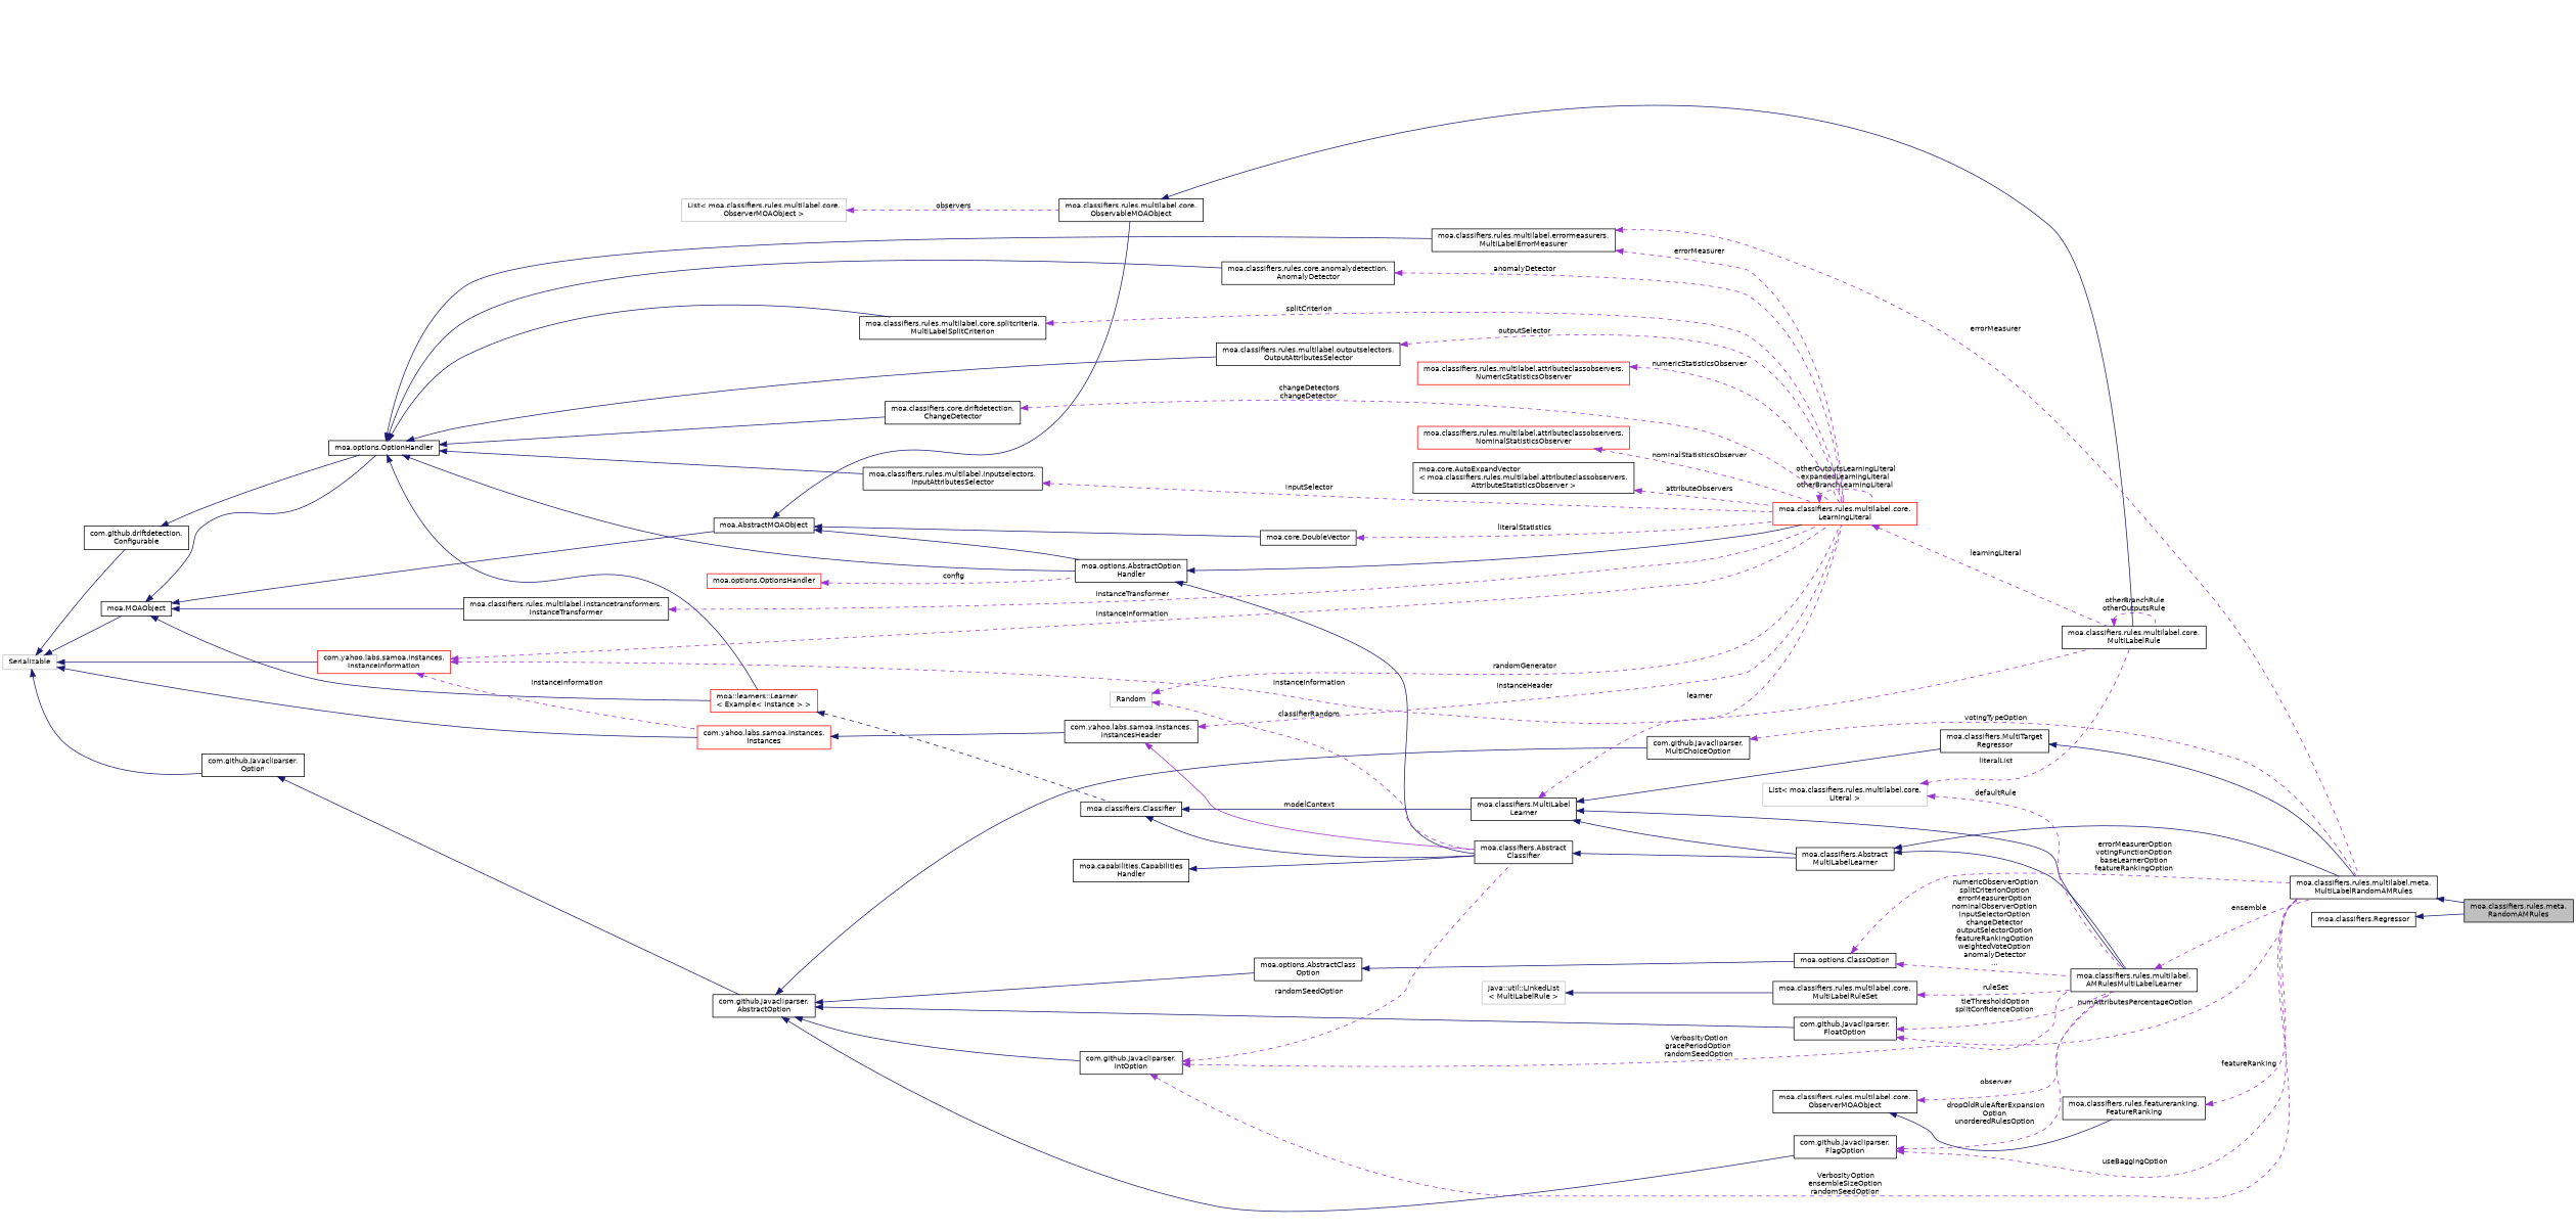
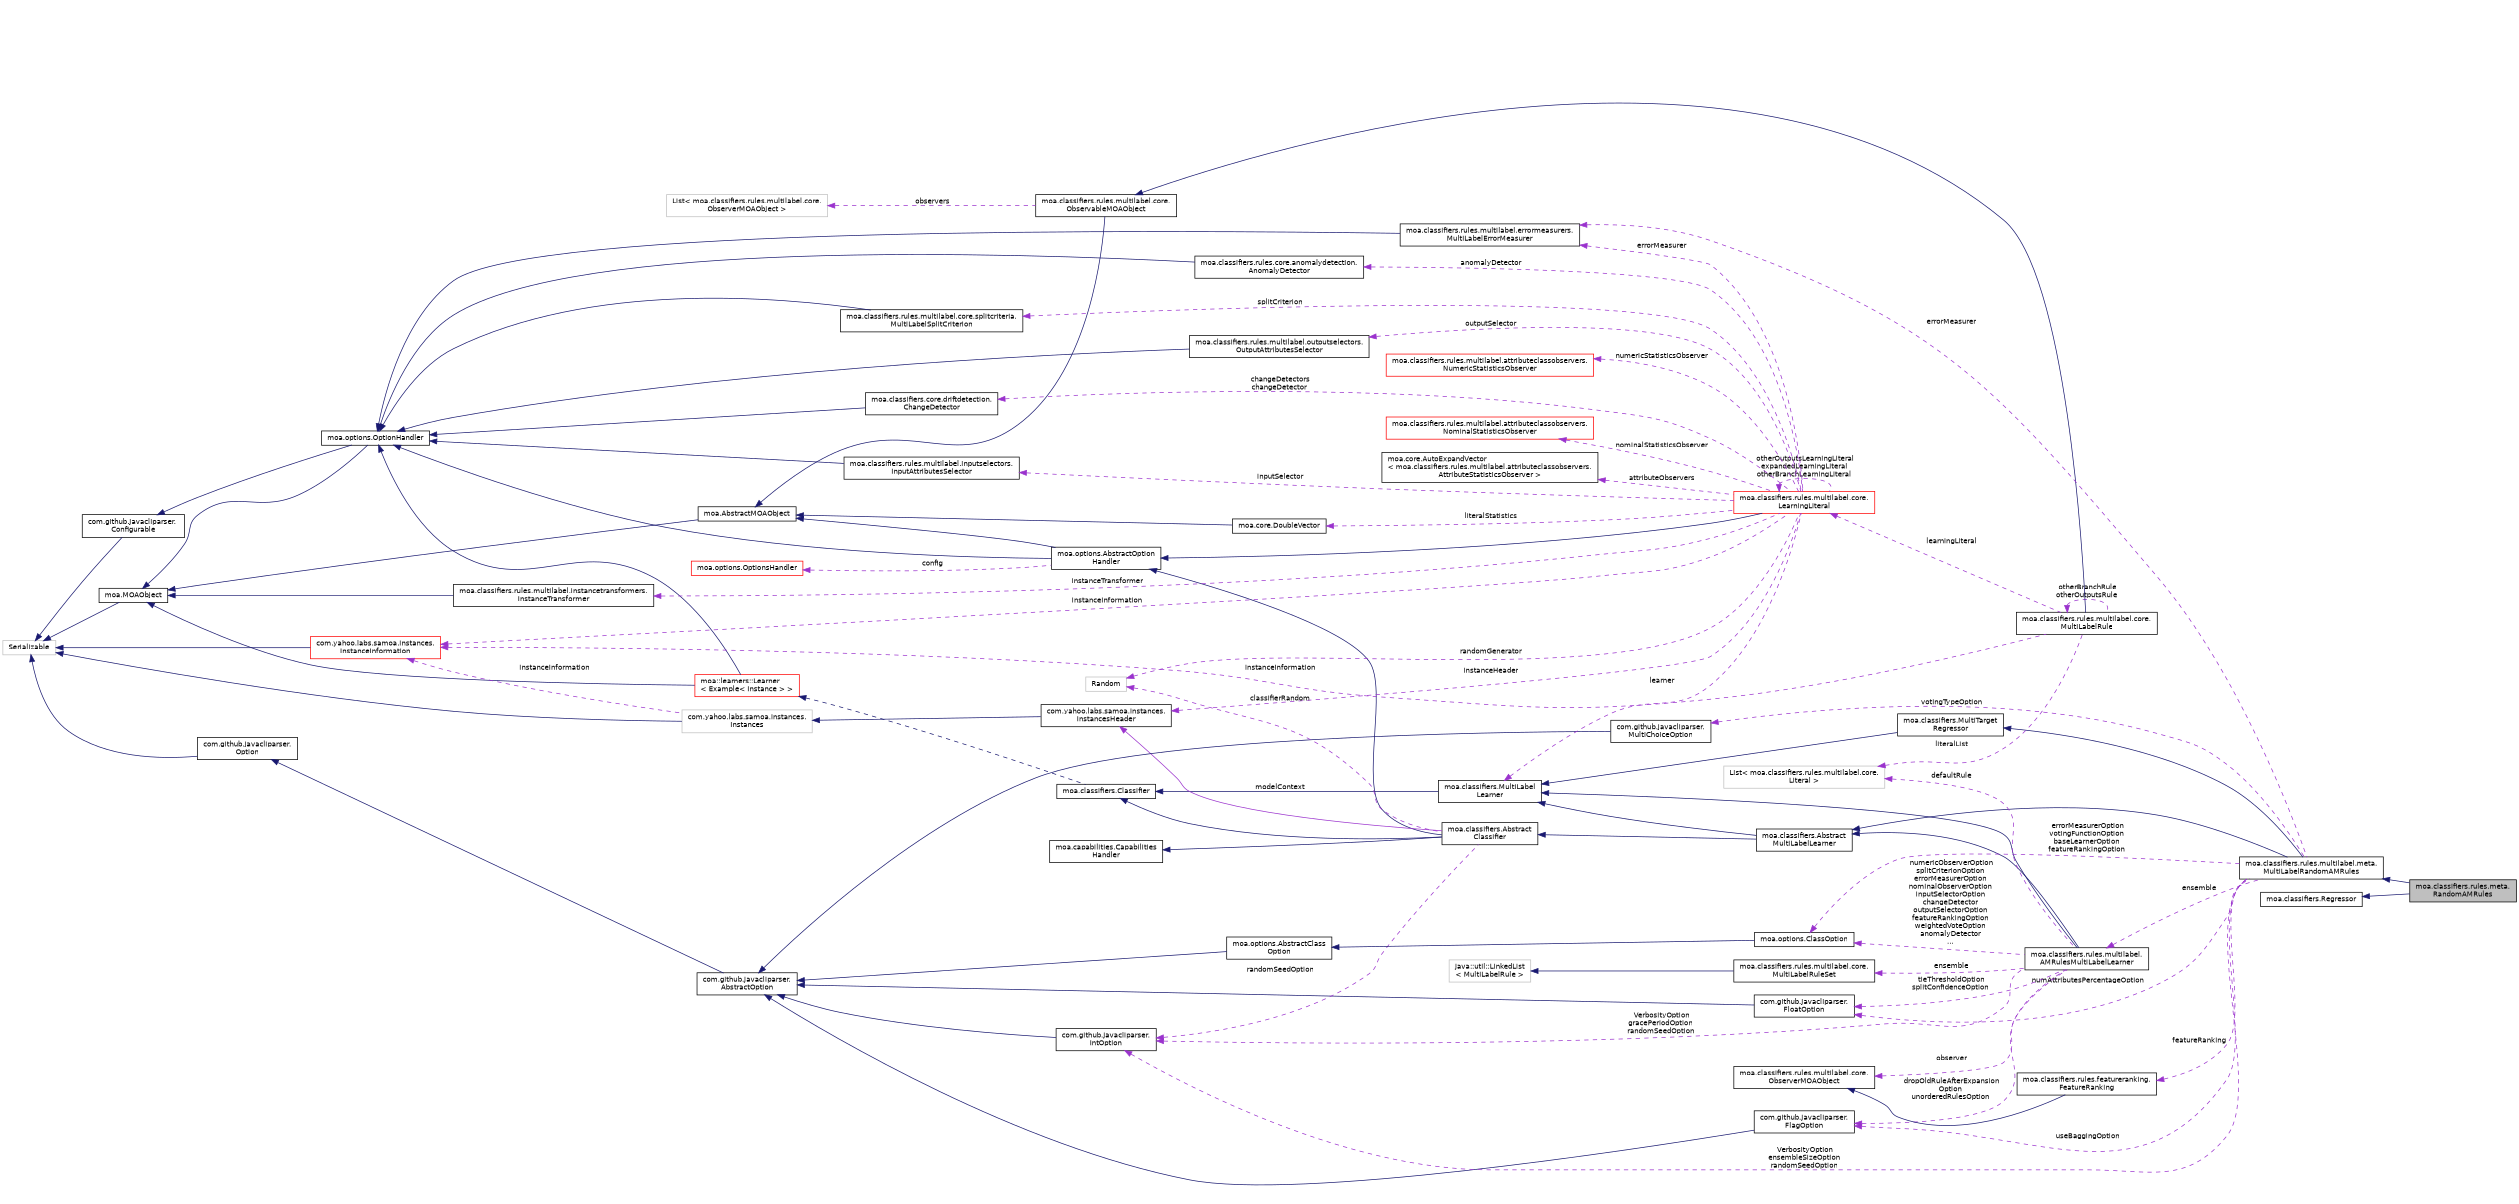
  digraph {
    rankdir=LR
    node [color=black fillcolor=white fontname=Helvetica fontsize=10 shape=record style=filled]
    edge [color=midnightblue dir=back fontname=Helvetica fontsize=10 labelfontname=Helvetica labelfontsize=10 style=solid]
    n1 [fillcolor=grey75 fontcolor=black height=0.2 label="moa.classifiers.rules.meta.\lRandomAMRules" width=0.4]
    n2 [height=0.2 label="moa.classifiers.rules.multilabel.meta.\lMultiLabelRandomAMRules" width=0.4]
    n3 [height=0.2 label="moa.classifiers.Abstract\lMultiLabelLearner" width=0.4]
    n4 [height=0.2 label="moa.classifiers.rules.multilabel.\lAMRulesMultiLabelLearner" width=0.4]
    n5 [height=0.2 label="moa.classifiers.Abstract\lClassifier" width=0.4]
    n6 [height=0.2 label="moa.options.AbstractOption\lHandler" width=0.4]
    n7 [color=red height=0.2 label="moa.classifiers.rules.multilabel.core.\lLearningLiteral" width=0.4]
    n8 [height=0.2 label="moa.classifiers.rules.multilabel.core.\lMultiLabelRule" width=0.4]
    n9 [height=0.2 label="moa.AbstractMOAObject" width=0.4]
    n10 [height=0.2 label="moa.classifiers.rules.multilabel.core.\lObservableMOAObject" width=0.4]
    n11 [height=0.2 label="moa.core.DoubleVector" width=0.4]
    n12 [height=0.2 label="moa.MOAObject" width=0.4]
    n13 [height=0.2 label="moa.options.OptionHandler" width=0.4]
    n14 [color=red height=0.2 label="moa::learners::Learner\l\< Example\< Instance \> \>" width=0.4]
    n15 [height=0.2 label="moa.classifiers.rules.multilabel.instancetransformers.\lInstanceTransformer" width=0.4]
    n16 [height=0.2 label="moa.classifiers.rules.multilabel.errormeasurers.\lMultiLabelErrorMeasurer" width=0.4]
    n17 [height=0.2 label="moa.classifiers.rules.multilabel.inputselectors.\lInputAttributesSelector" width=0.4]
    n18 [height=0.2 label="moa.classifiers.rules.core.anomalydetection.\lAnomalyDetector" width=0.4]
    n19 [height=0.2 label="moa.classifiers.rules.multilabel.core.splitcriteria.\lMultiLabelSplitCriterion" width=0.4]
    n20 [height=0.2 label="moa.classifiers.rules.multilabel.outputselectors.\lOutputAttributesSelector" width=0.4]
    n21 [height=0.2 label="moa.classifiers.core.driftdetection.\lChangeDetector" width=0.4]
    n22 [height=0.2 label="moa.classifiers.Classifier" width=0.4]
    n23 [color=grey75 height=0.2 label=Serializable width=0.4]
-   n24 [height=0.2 label="com.github.driftdetection.\lConfigurable" width=0.4]
-   n25 [color=red height=0.2 label="com.yahoo.labs.samoa.instances.\lInstances" width=0.4]
+   n24 [height=0.2 label="com.github.javacliparser.\lConfigurable" width=0.4]
+   n25 [color=grey75 height=0.2 label="com.yahoo.labs.samoa.instances.\lInstances" width=0.4]
    n26 [color=red height=0.2 label="com.yahoo.labs.samoa.instances.\lInstanceInformation" width=0.4]
    n27 [height=0.2 label="com.github.javacliparser.\lOption" width=0.4]
    n28 [height=0.2 label="com.yahoo.labs.samoa.instances.\lInstancesHeader" width=0.4]
    n29 [height=0.2 label="com.github.javacliparser.\lAbstractOption" width=0.4]
    n30 [color=red height=0.2 label="moa.options.OptionsHandler" width=0.4]
    n31 [height=0.2 label="moa.classifiers.MultiLabel\lLearner" width=0.4]
    n32 [height=0.2 label="moa.classifiers.MultiTarget\lRegressor" width=0.4]
    n33 [height=0.2 label="moa.capabilities.Capabilities\lHandler" width=0.4]
    n34 [height=0.2 label="com.github.javacliparser.\lIntOption" width=0.4]
    n35 [height=0.2 label="com.github.javacliparser.\lFlagOption" width=0.4]
    n36 [height=0.2 label="com.github.javacliparser.\lMultiChoiceOption" width=0.4]
    n37 [height=0.2 label="moa.options.AbstractClass\lOption" width=0.4]
    n38 [height=0.2 label="com.github.javacliparser.\lFloatOption" width=0.4]
    n39 [height=0.2 label="moa.options.ClassOption" width=0.4]
    n40 [color=grey75 height=0.2 label=Random width=0.4]
    n41 [height=0.2 label="moa.classifiers.rules.featureranking.\lFeatureRanking" width=0.4]
    n42 [height=0.2 label="moa.classifiers.rules.multilabel.core.\lObserverMOAObject" width=0.4]
    n43 [color=grey75 height=0.2 label="List\< moa.classifiers.rules.multilabel.core.\lObserverMOAObject \>" width=0.4]
    n44 [color=red height=0.2 label="moa.classifiers.rules.multilabel.attributeclassobservers.\lNominalStatisticsObserver" width=0.4]
    n45 [height=0.2 label="moa.core.AutoExpandVector\l\< moa.classifiers.rules.multilabel.attributeclassobservers.\lAttributeStatisticsObserver \>" width=0.4]
    n46 [color=red height=0.2 label="moa.classifiers.rules.multilabel.attributeclassobservers.\lNumericStatisticsObserver" width=0.4]
    n47 [color=grey75 height=0.2 label="List\< moa.classifiers.rules.multilabel.core.\lLiteral \>" width=0.4]
    n48 [height=0.2 label="moa.classifiers.rules.multilabel.core.\lMultiLabelRuleSet" width=0.4]
    n49 [color=grey75 height=0.2 label="java::util::LinkedList\l\< MultiLabelRule \>" width=0.4]
    n50 [height=0.2 label="moa.classifiers.Regressor" width=0.4]
    n2 -> n1
    n3 -> n2
    n3 -> n4
    n4 -> n2 [color=darkorchid3 label=" ensemble" style=dashed]
    n5 -> n3
    n6 -> n5
    n6 -> n7
    n7 -> n7 [color=darkorchid3 label=" otherOutputsLearningLiteral\nexpandedLearningLiteral\notherBranchLearningLiteral" style=dashed]
    n7 -> n8 [color=darkorchid3 label=" learningLiteral" style=dashed]
    n8 -> n8 [color=darkorchid3 label=" otherBranchRule\notherOutputsRule" style=dashed]
    n9 -> n6
    n9 -> n10
    n9 -> n11
    n10 -> n8
    n11 -> n7 [color=darkorchid3 label=" literalStatistics" style=dashed]
    n12 -> n9
    n12 -> n13
    n12 -> n14
    n12 -> n15
    n13 -> n6
    n13 -> n14
    n13 -> n16
    n13 -> n17
    n13 -> n18
    n13 -> n19
    n13 -> n20
    n13 -> n21
    n14 -> n22 [style=dashed]
    n15 -> n7 [color=darkorchid3 label=" instanceTransformer" style=dashed]
    n16 -> n2 [color=darkorchid3 label=" errorMeasurer" style=dashed]
    n16 -> n7 [color=darkorchid3 label=" errorMeasurer" style=dashed]
    n17 -> n7 [color=darkorchid3 label=" inputSelector" style=dashed]
    n18 -> n7 [color=darkorchid3 label=" anomalyDetector" style=dashed]
    n19 -> n7 [color=darkorchid3 label=" splitCriterion" style=dashed]
    n20 -> n7 [color=darkorchid3 label=" outputSelector" style=dashed]
    n21 -> n7 [color=darkorchid3 label=" changeDetectors\nchangeDetector" style=dashed]
    n22 -> n5
    n22 -> n31
    n23 -> n12
    n23 -> n24
    n23 -> n25
    n23 -> n26
    n23 -> n27
    n24 -> n13
    n25 -> n28
    n26 -> n7 [color=darkorchid3 label=" instanceInformation" style=dashed]
    n26 -> n8 [color=darkorchid3 label=" instanceInformation" style=dashed]
    n26 -> n25 [color=darkorchid3 label=" instanceInformation" style=dashed]
    n27 -> n29
    n28 -> n5 [color=darkorchid3 label=" modelContext"]
    n28 -> n7 [color=darkorchid3 label=" instanceHeader" style=dashed]
    n29 -> n34
    n29 -> n35
    n29 -> n36
    n29 -> n37
    n29 -> n38
    n30 -> n6 [color=darkorchid3 label=" config" style=dashed]
    n31 -> n3
    n31 -> n4
    n31 -> n7 [color=darkorchid3 label=" learner" style=dashed]
    n31 -> n32
    n32 -> n2
    n33 -> n5
    n34 -> n2 [color=darkorchid3 label=" VerbosityOption\nensembleSizeOption\nrandomSeedOption" style=dashed]
    n34 -> n4 [color=darkorchid3 label=" VerbosityOption\ngracePeriodOption\nrandomSeedOption" style=dashed]
    n34 -> n5 [color=darkorchid3 label=" randomSeedOption" style=dashed]
    n35 -> n2 [color=darkorchid3 label=" useBaggingOption" style=dashed]
    n35 -> n4 [color=darkorchid3 label=" dropOldRuleAfterExpansion\lOption\nunorderedRulesOption" style=dashed]
    n36 -> n2 [color=darkorchid3 label=" votingTypeOption" style=dashed]
    n37 -> n39
    n38 -> n2 [color=darkorchid3 label=" numAttributesPercentageOption" style=dashed]
    n38 -> n4 [color=darkorchid3 label=" tieThresholdOption\nsplitConfidenceOption" style=dashed]
    n39 -> n2 [color=darkorchid3 label=" errorMeasurerOption\nvotingFunctionOption\nbaseLearnerOption\nfeatureRankingOption" style=dashed]
    n39 -> n4 [color=darkorchid3 label=" numericObserverOption\nsplitCriterionOption\nerrorMeasurerOption\nnominalObserverOption\ninputSelectorOption\nchangeDetector\noutputSelectorOption\nfeatureRankingOption\nweightedVoteOption\nanomalyDetector\n..." style=dashed]
    n40 -> n5 [color=darkorchid3 label=" classifierRandom" style=dashed]
    n40 -> n7 [color=darkorchid3 label=" randomGenerator" style=dashed]
    n41 -> n2 [color=darkorchid3 label=" featureRanking" style=dashed]
    n42 -> n4 [color=darkorchid3 label=" observer" style=dashed]
    n42 -> n41
    n43 -> n10 [color=darkorchid3 label=" observers" style=dashed]
    n44 -> n7 [color=darkorchid3 label=" nominalStatisticsObserver" style=dashed]
    n45 -> n7 [color=darkorchid3 label=" attributeObservers" style=dashed]
    n46 -> n7 [color=darkorchid3 label=" numericStatisticsObserver" style=dashed]
    n47 -> n4 [color=darkorchid3 label=" defaultRule" style=dashed]
    n47 -> n8 [color=darkorchid3 label=" literalList" style=dashed]
-   n48 -> n4 [color=darkorchid3 label=" ruleSet" style=dashed]
+   n48 -> n4 [color=darkorchid3 label=" ensemble" style=dashed]
    n49 -> n48
    n50 -> n1
  }
